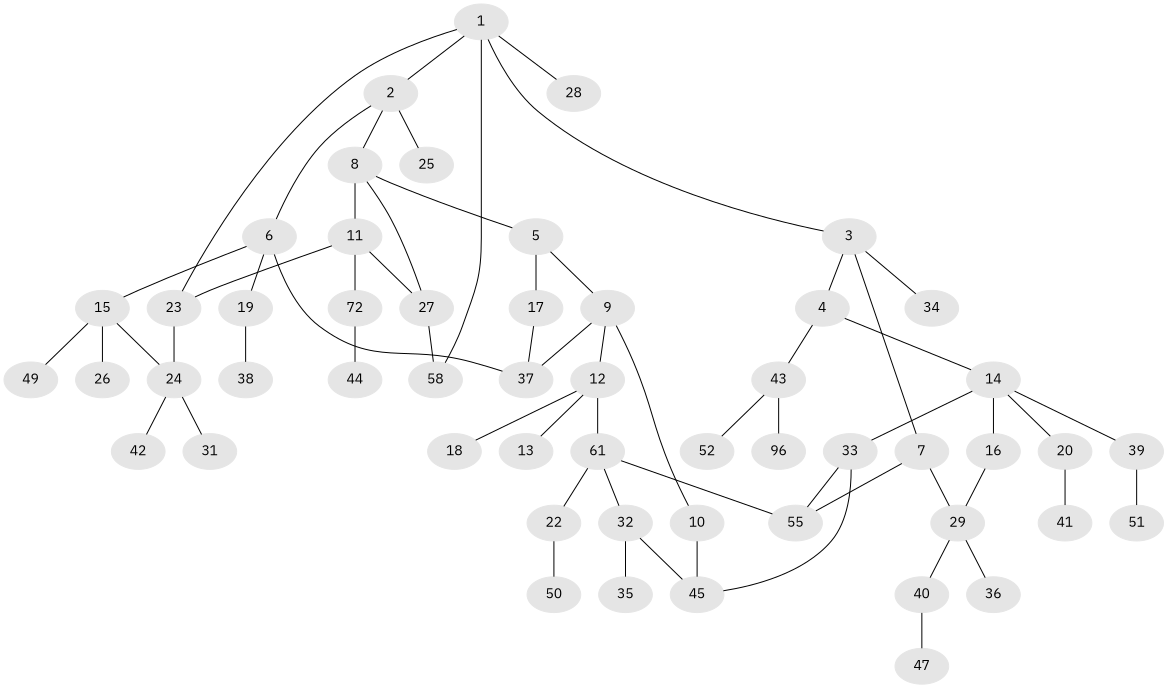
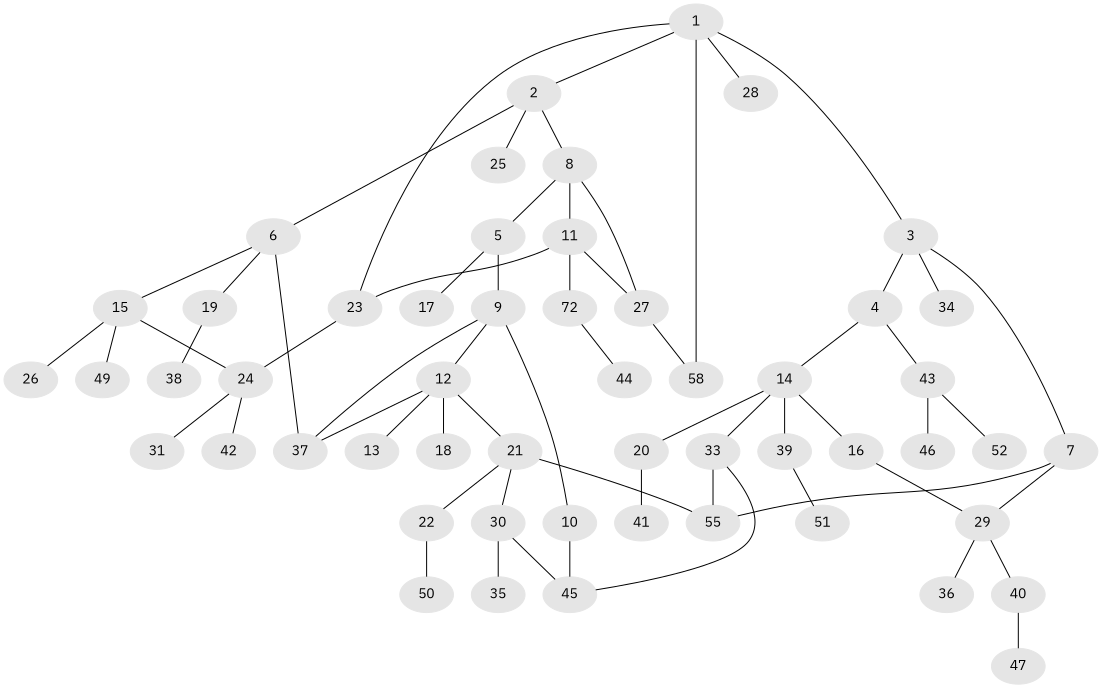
  graph {
    fontname="IBM Plex Sans"
    node [color=gray90 fontname="IBM Plex Sans" style=filled]
    edge [fontname="IBM Plex Sans"]
    1
    2
    3
    23
    28
    n6 [label=58]
    6
    8
    25
    4
    7
    34
    24
    5
    9
    17
    15
    19
    37
    11
    27
    14
    43
    29
    n25 [label=55]
    16
    20
    33
    39
    52
-   46 [label=96]
+   46
    10
    12
    26
    49
    38
    36
    40
    n39 [label=72]
    45
    13
    18
-   21 [label=61]
+   21
    44
    22
-   30 [label=32]
+   30
    41
    51
    31
    42
    50
    35
    47
    1 -- 2
    1 -- 3
    1 -- 23
    1 -- 28
    1 -- n6
    2 -- 6
    2 -- 8
    2 -- 25
    3 -- 4
    3 -- 7
    3 -- 34
    23 -- 24
    6 -- 15
    6 -- 19
    6 -- 37
    8 -- 5
    8 -- 11
    8 -- 27
    4 -- 14
    4 -- 43
    7 -- 29
    7 -- n25
    24 -- 31
    24 -- 42
    5 -- 9
    5 -- 17
    9 -- 37
    9 -- 10
    9 -- 12
    15 -- 24
    15 -- 26
    15 -- 49
    19 -- 38
    11 -- 23
    11 -- 27
    11 -- n39
    27 -- n6
    14 -- 16
    14 -- 20
    14 -- 33
    14 -- 39
    43 -- 52
    43 -- 46
    29 -- 36
    29 -- 40
    16 -- 29
    20 -- 41
    33 -- n25
    33 -- 45
    39 -- 51
    10 -- 45
-   17 -- 37
+   12 -- 37
    12 -- 13
    12 -- 18
    12 -- 21
    40 -- 47
    n39 -- 44
    21 -- n25
    21 -- 22
    21 -- 30
    22 -- 50
    30 -- 45
    30 -- 35
  }
